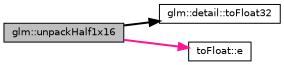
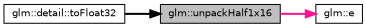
  digraph {
    rankdir=LR
    node [color=black fillcolor=white fontname=Helvetica fontsize=10 shape=record style=filled]
    edge [fontname=Helvetica fontsize=10 labelfontname=Helvetica labelfontsize=10 style=bold]
    n1 [fillcolor=grey75 fontcolor=black height=0.2 label="glm::unpackHalf1x16" width=0.4]
    n2 [height=0.2 label="glm::detail::toFloat32" width=0.4]
-   n3 [height=0.2 label="toFloat::e" width=0.4]
-   n1 -> n2 [color=black]
+   n3 [height=0.2 label="glm::e" width=0.4]
+   n2 -> n1 [color=black]
    n1 -> n3 [color=deeppink]
  }
